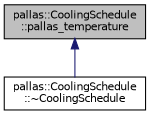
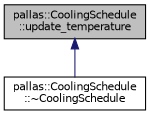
  digraph {
    rankdir=TB
    node [color=black fontname=Helvetica fontsize=10 shape=record style=filled]
-   n1 [fillcolor=grey75 fontcolor=black height=0.2 label="pallas::CoolingSchedule\l::pallas_temperature" width=0.4]
+   n1 [fillcolor=grey75 fontcolor=black height=0.2 label="pallas::CoolingSchedule\l::update_temperature" width=0.4]
    n2 [fillcolor=white height=0.2 label="pallas::CoolingSchedule\l::~CoolingSchedule" width=0.4]
    n1 -> n2 [color=midnightblue dir=back fontname=Helvetica fontsize=10 labelfontname=Helvetica labelfontsize=10 style=solid]
  }
